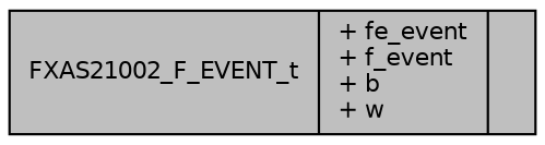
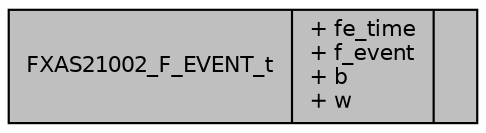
  digraph {
    rankdir=LR
-   n1 [color=black fillcolor=grey75 fontcolor=black fontname=Helvetica fontsize=10 height=0.2 label="{FXAS21002_F_EVENT_t\n|+ fe_event\l+ f_event\l+ b\l+ w\l|}" shape=record style=filled width=0.4]
+   n1 [color=black fillcolor=grey75 fontcolor=black fontname=Helvetica fontsize=10 height=0.2 label="{FXAS21002_F_EVENT_t\n|+ fe_time\l+ f_event\l+ b\l+ w\l|}" shape=record style=filled width=0.4]
  }
